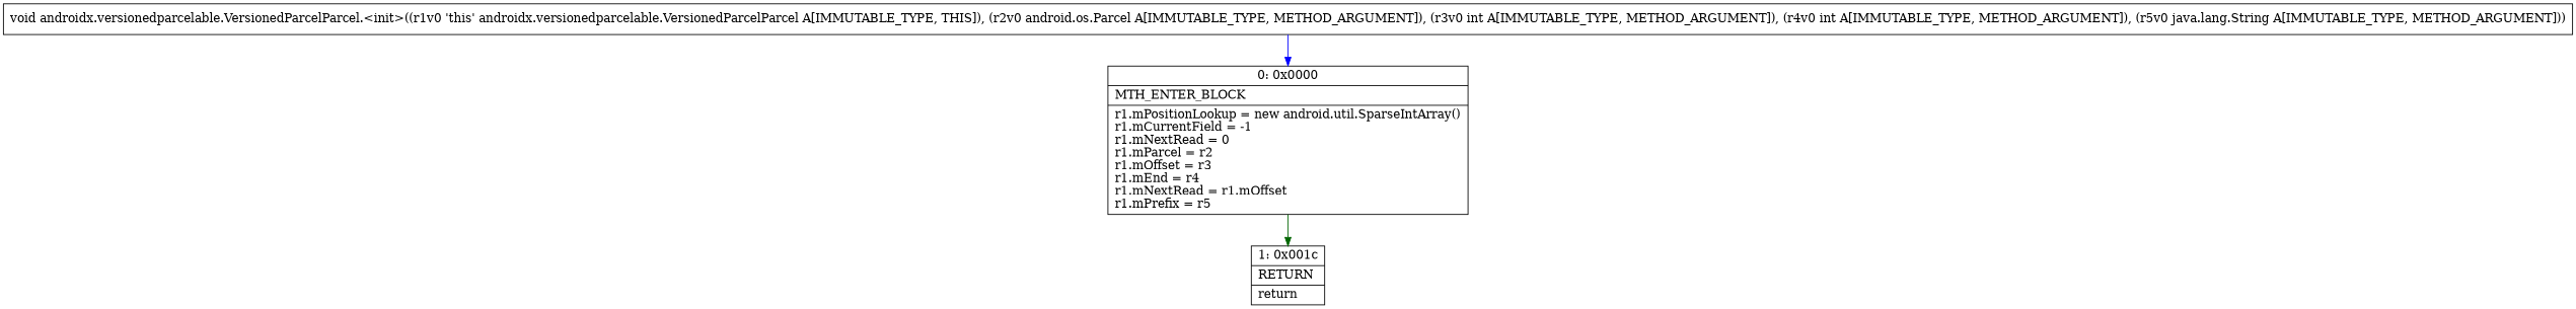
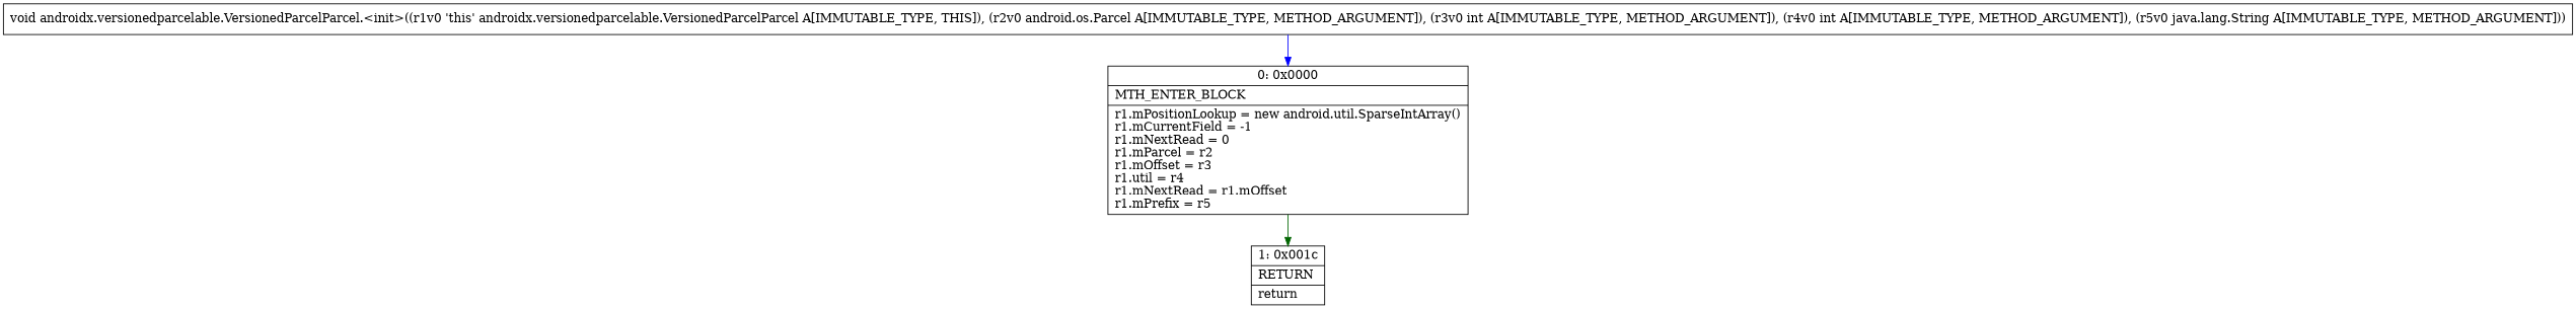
  digraph {
    node [shape=record]
-   n1 [label="{0\:\ 0x0000|MTH_ENTER_BLOCK\l|r1.mPositionLookup = new android.util.SparseIntArray()\lr1.mCurrentField = \-1\lr1.mNextRead = 0\lr1.mParcel = r2\lr1.mOffset = r3\lr1.mEnd = r4\lr1.mNextRead = r1.mOffset\lr1.mPrefix = r5\l}"]
+   n1 [label="{0\:\ 0x0000|MTH_ENTER_BLOCK\l|r1.mPositionLookup = new android.util.SparseIntArray()\lr1.mCurrentField = \-1\lr1.mNextRead = 0\lr1.mParcel = r2\lr1.mOffset = r3\lr1.util = r4\lr1.mNextRead = r1.mOffset\lr1.mPrefix = r5\l}"]
    n2 [label="{1\:\ 0x001c|RETURN\l|return\l}"]
    n3 [label="{void androidx.versionedparcelable.VersionedParcelParcel.\<init\>((r1v0 'this' androidx.versionedparcelable.VersionedParcelParcel A[IMMUTABLE_TYPE, THIS]), (r2v0 android.os.Parcel A[IMMUTABLE_TYPE, METHOD_ARGUMENT]), (r3v0 int A[IMMUTABLE_TYPE, METHOD_ARGUMENT]), (r4v0 int A[IMMUTABLE_TYPE, METHOD_ARGUMENT]), (r5v0 java.lang.String A[IMMUTABLE_TYPE, METHOD_ARGUMENT])) }"]
    n1 -> n2 [color=darkgreen]
    n3 -> n1 [color=blue]
  }
